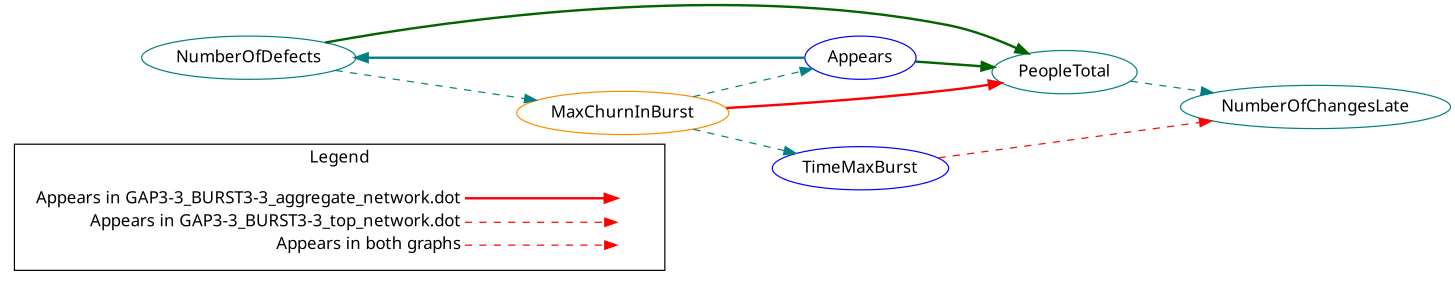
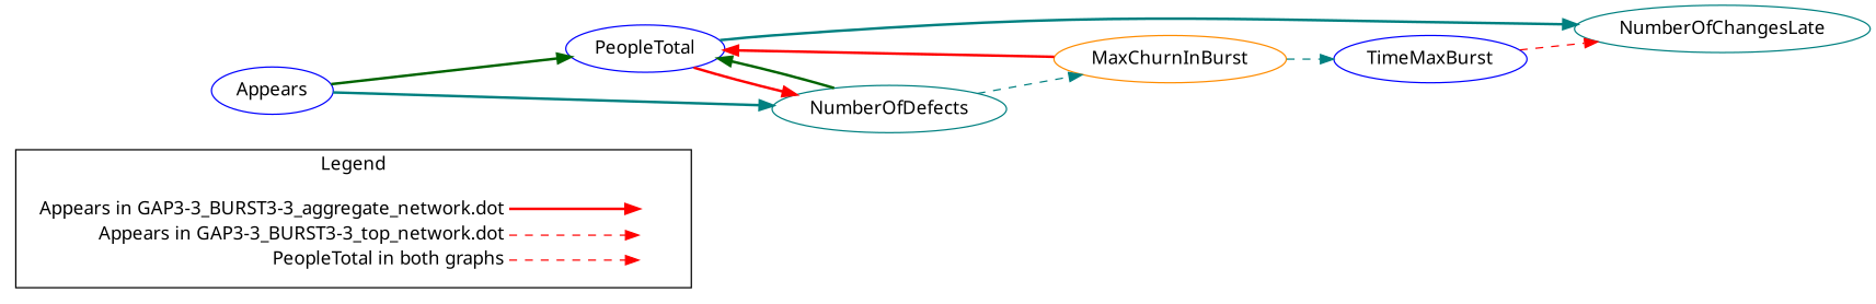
  digraph {
    fontname="Noto Sans"
    rankdir=LR
    node [fontname="Noto Sans" color=blue]
    edge [color=red fontname="Noto Sans" style=dashed]
-   n1 [label=<<table border="0" cellpadding="2" cellspacing="0" cellborder="0">       <tr><td align="right" port="i1">Appears in GAP3-3_BURST3-3_aggregate_network.dot</td></tr>       <tr><td align="right" port="i2">Appears in GAP3-3_BURST3-3_top_network.dot</td></tr>       <tr><td align="right" port="i3">Appears in both graphs</td></tr>       </table>> shape=plaintext color=""]
+   n1 [label=<<table border="0" cellpadding="2" cellspacing="0" cellborder="0">       <tr><td align="right" port="i1">Appears in GAP3-3_BURST3-3_aggregate_network.dot</td></tr>       <tr><td align="right" port="i2">Appears in GAP3-3_BURST3-3_top_network.dot</td></tr>       <tr><td align="right" port="i3">PeopleTotal in both graphs</td></tr>       </table>> shape=plaintext color=""]
    n2 [label=<<table border="0" cellpadding="2" cellspacing="0" cellborder="0">       <tr><td port="i1">&nbsp;</td></tr>       <tr><td port="i2">&nbsp;</td></tr>       <tr><td port="i3">&nbsp;</td></tr>       </table>> shape=plaintext color=""]
    NumberOfChangesLate [color=teal]
-   PeopleTotal [color=teal]
+   PeopleTotal
    NumberOfDefects [color=teal]
    MaxChurnInBurst [color=darkorange]
    n7 [label=Appears]
    TimeMaxBurst
    subgraph cluster_1 {
      label=Legend
      n1
      n2
    }
    n1 -> n2 [headport="i1:w" style=bold tailport="i1:e"]
    n1 -> n2 [headport="i2:w" tailport="i2:e"]
    n1 -> n2 [headport="i3:w" tailport="i3:e"]
-   PeopleTotal -> NumberOfChangesLate [color=teal]
+   PeopleTotal -> NumberOfChangesLate [color=teal style=bold]
+   PeopleTotal -> NumberOfDefects [style=bold]
    NumberOfDefects -> PeopleTotal [color=darkgreen style=bold]
    NumberOfDefects -> MaxChurnInBurst [color=teal]
    MaxChurnInBurst -> PeopleTotal [style=bold]
-   MaxChurnInBurst -> n7 [color=teal]
    MaxChurnInBurst -> TimeMaxBurst [color=teal]
    n7 -> PeopleTotal [color=darkgreen style=bold]
    n7 -> NumberOfDefects [color=teal style=bold]
    TimeMaxBurst -> NumberOfChangesLate
  }
